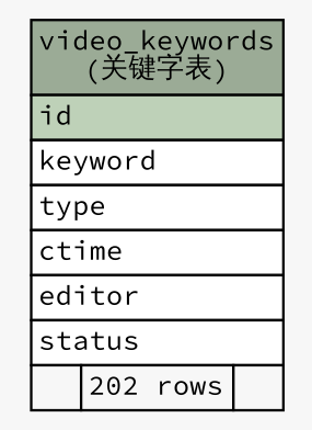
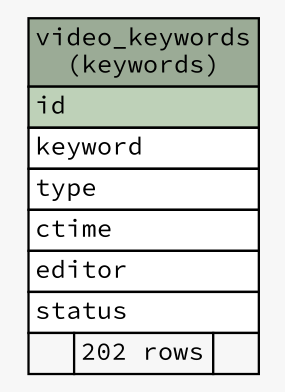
  digraph {
    bgcolor="#f7f7f7"
    fontname="Source Code Pro"
    fontsize=11
    nodesep=0.18
    rankdir=RL
    ranksep=0.46
-   n1 [fontname="Source Code Pro" fontsize=11 label=<     <TABLE BORDER="0" CELLBORDER="1" CELLSPACING="0" BGCOLOR="#ffffff">       <TR><TD COLSPAN="3" BGCOLOR="#9bab96" ALIGN="CENTER">video_keywords<br/>(关键字表)</TD></TR>       <TR><TD PORT="id" COLSPAN="3" BGCOLOR="#bed1b8" ALIGN="LEFT">id</TD></TR>       <TR><TD PORT="keyword" COLSPAN="3" ALIGN="LEFT">keyword</TD></TR>       <TR><TD PORT="type" COLSPAN="3" ALIGN="LEFT">type</TD></TR>       <TR><TD PORT="ctime" COLSPAN="3" ALIGN="LEFT">ctime</TD></TR>       <TR><TD PORT="editor" COLSPAN="3" ALIGN="LEFT">editor</TD></TR>       <TR><TD PORT="status" COLSPAN="3" ALIGN="LEFT">status</TD></TR>       <TR><TD ALIGN="LEFT" BGCOLOR="#f7f7f7">  </TD><TD ALIGN="RIGHT" BGCOLOR="#f7f7f7">202 rows</TD><TD ALIGN="RIGHT" BGCOLOR="#f7f7f7">  </TD></TR>     </TABLE>> shape=plaintext]
+   n1 [fontname="Source Code Pro" fontsize=11 label=<     <TABLE BORDER="0" CELLBORDER="1" CELLSPACING="0" BGCOLOR="#ffffff">       <TR><TD COLSPAN="3" BGCOLOR="#9bab96" ALIGN="CENTER">video_keywords<br/>(keywords)</TD></TR>       <TR><TD PORT="id" COLSPAN="3" BGCOLOR="#bed1b8" ALIGN="LEFT">id</TD></TR>       <TR><TD PORT="keyword" COLSPAN="3" ALIGN="LEFT">keyword</TD></TR>       <TR><TD PORT="type" COLSPAN="3" ALIGN="LEFT">type</TD></TR>       <TR><TD PORT="ctime" COLSPAN="3" ALIGN="LEFT">ctime</TD></TR>       <TR><TD PORT="editor" COLSPAN="3" ALIGN="LEFT">editor</TD></TR>       <TR><TD PORT="status" COLSPAN="3" ALIGN="LEFT">status</TD></TR>       <TR><TD ALIGN="LEFT" BGCOLOR="#f7f7f7">  </TD><TD ALIGN="RIGHT" BGCOLOR="#f7f7f7">202 rows</TD><TD ALIGN="RIGHT" BGCOLOR="#f7f7f7">  </TD></TR>     </TABLE>> shape=plaintext]
  }
